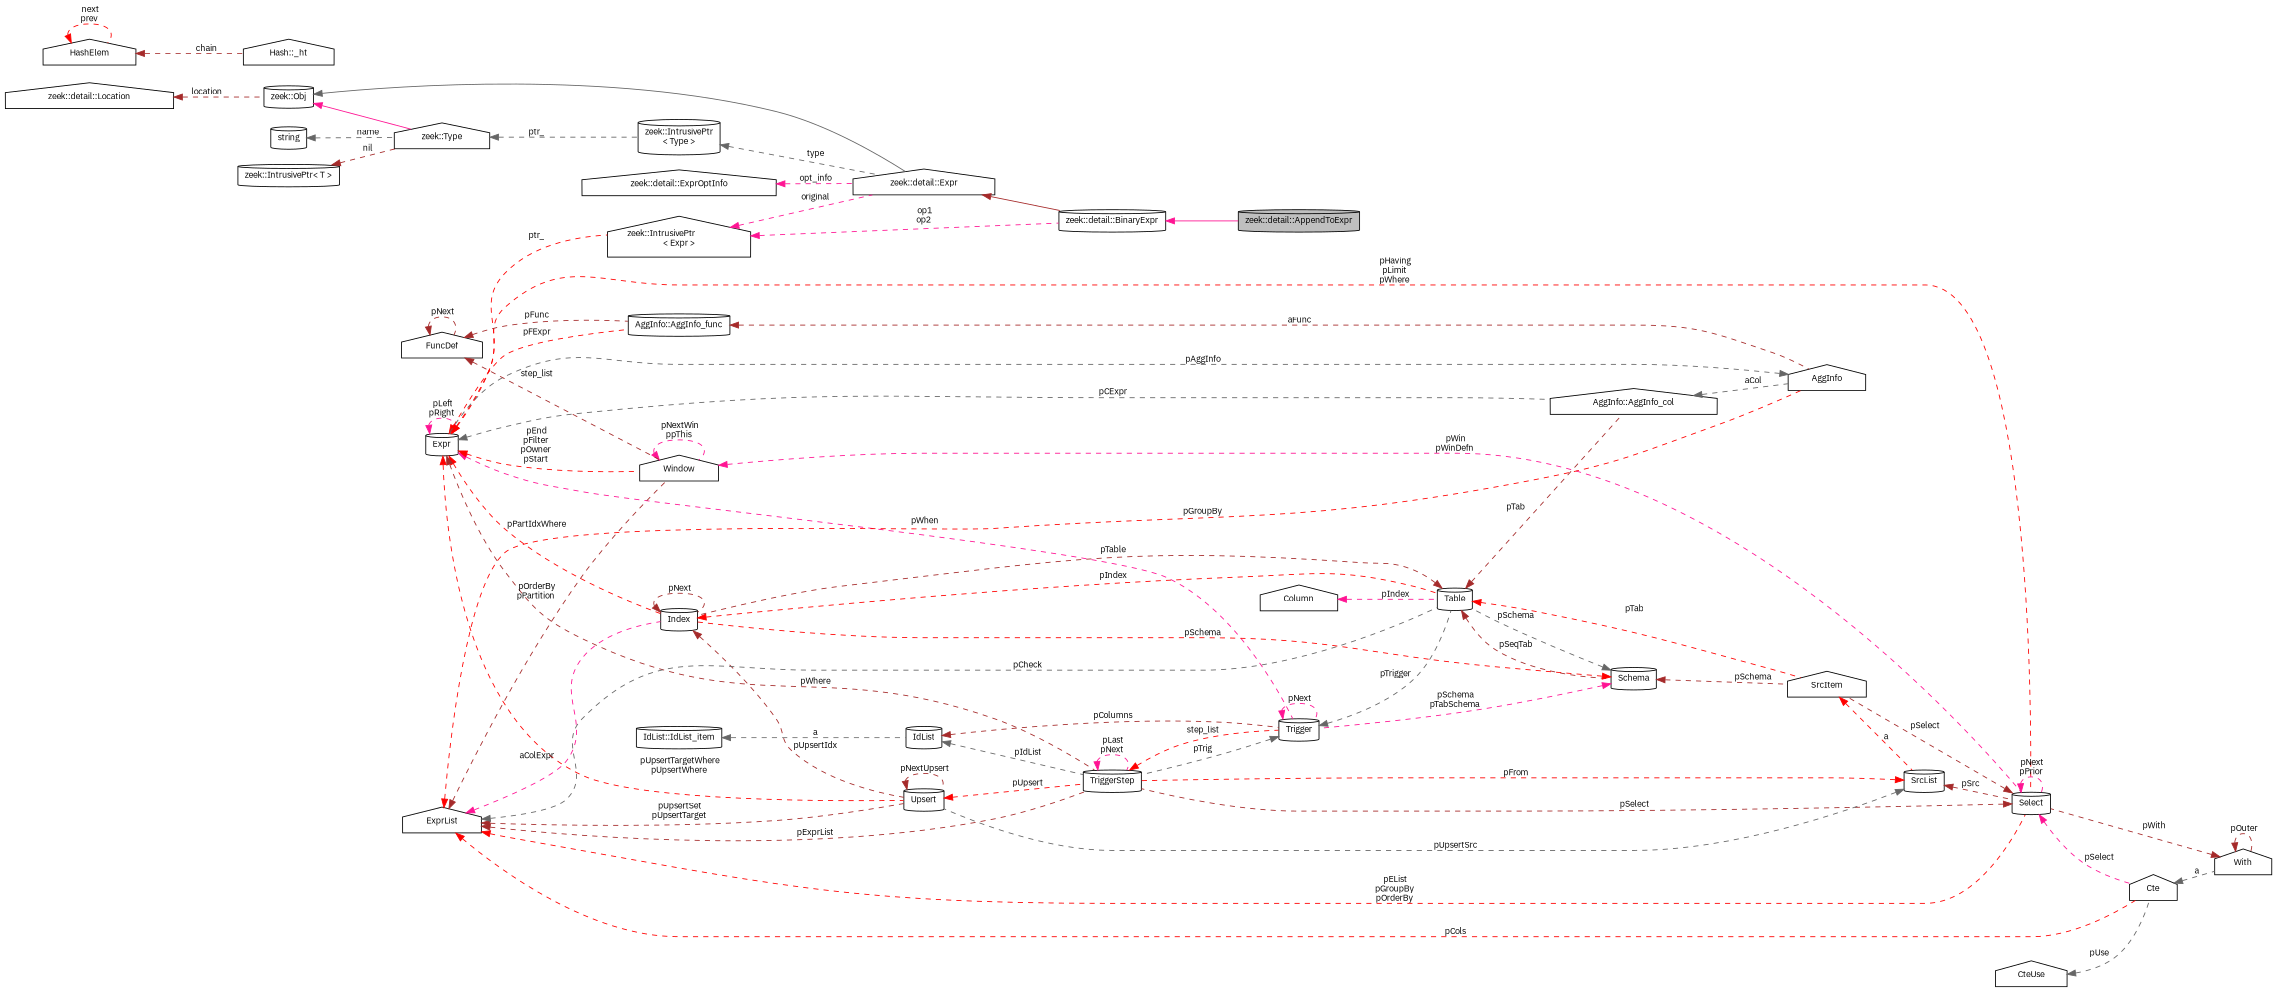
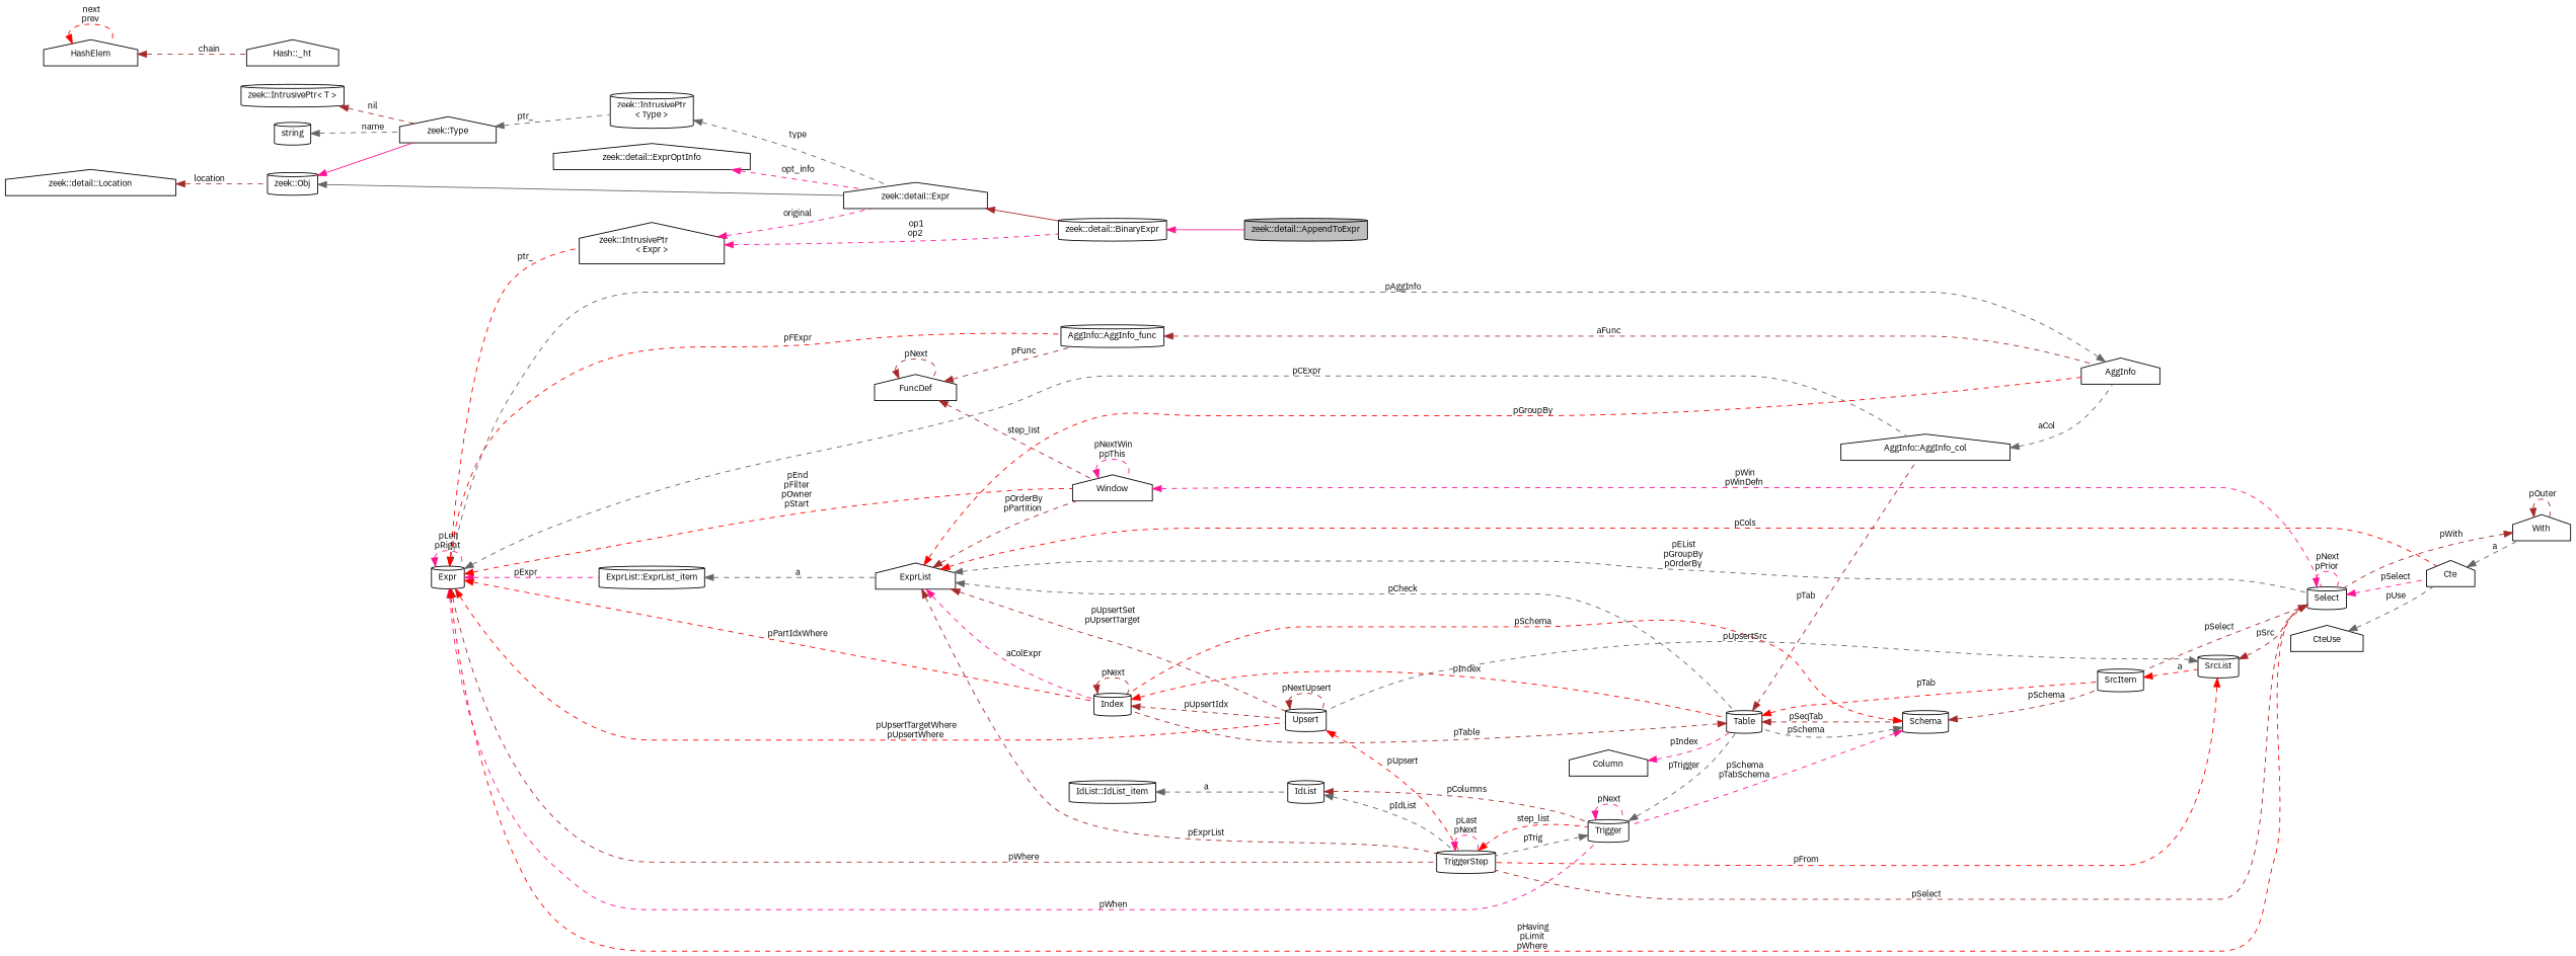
  digraph {
    fontname="IBM Plex Sans"
    rankdir=LR
    node [color=black fillcolor=white fontname="IBM Plex Sans" fontsize=10 shape=cylinder style=filled]
    edge [color=brown dir=back fontname="IBM Plex Sans" fontsize=10 labelfontname=Helvetica labelfontsize=10 style=dashed]
    n1 [fillcolor=grey75 fontcolor=black height=0.2 label="zeek::detail::AppendToExpr" width=0.4]
    n2 [height=0.2 label="zeek::detail::BinaryExpr" width=0.4]
    n3 [height=0.2 label="zeek::detail::Expr" shape=house width=0.4]
    n4 [height=0.2 label="zeek::Obj" width=0.4]
    n5 [height=0.2 label="zeek::Type" shape=house width=0.4]
    n6 [height=0.2 label="zeek::IntrusivePtr\l\< Type \>" width=0.4]
    n7 [height=0.2 label="zeek::detail::Location" shape=house width=0.4]
    n8 [height=0.2 label="zeek::IntrusivePtr\< T \>" width=0.4]
    n9 [height=0.2 label=string width=0.4]
    n10 [height=0.2 label="zeek::IntrusivePtr\l\< Expr \>" shape=house width=0.4]
    n11 [height=0.2 label=Expr width=0.4]
+   n12 [height=0.2 label="ExprList::ExprList_item" width=0.4]
    n13 [height=0.2 label="AggInfo::AggInfo_col" shape=house width=0.4]
    n14 [height=0.2 label=Index width=0.4]
    n15 [height=0.2 label=Trigger width=0.4]
    n16 [height=0.2 label=TriggerStep width=0.4]
    n17 [height=0.2 label=Select width=0.4]
    n18 [height=0.2 label=Window shape=house width=0.4]
    n19 [height=0.2 label=Upsert width=0.4]
    n20 [height=0.2 label="AggInfo::AggInfo_func" width=0.4]
    n21 [height=0.2 label=ExprList shape=house width=0.4]
    n22 [height=0.2 label=AggInfo shape=house width=0.4]
    n23 [height=0.2 label=Table width=0.4]
    n24 [height=0.2 label=Cte shape=house width=0.4]
-   n25 [height=0.2 label=SrcItem shape=house width=0.4]
+   n25 [height=0.2 label=SrcItem width=0.4]
    n26 [height=0.2 label=Schema width=0.4]
    n27 [height=0.2 label=With shape=house width=0.4]
    n28 [height=0.2 label=SrcList width=0.4]
    n29 [height=0.2 label=Column shape=house width=0.4]
    n30 [height=0.2 label=HashElem shape=house width=0.4]
    n31 [height=0.2 label="Hash::_ht" shape=house width=0.4]
    n32 [height=0.2 label=IdList width=0.4]
    n33 [height=0.2 label="IdList::IdList_item" width=0.4]
    n34 [height=0.2 label=CteUse shape=house width=0.4]
    n35 [height=0.2 label=FuncDef shape=house width=0.4]
    n36 [height=0.2 label="zeek::detail::ExprOptInfo" shape=house width=0.4]
    n2 -> n1 [color=deeppink style=solid]
    n3 -> n2 [style=solid]
    n4 -> n3 [color=gray40 style=solid]
    n4 -> n5 [color=deeppink style=solid]
    n5 -> n6 [color=gray40 label=" ptr_"]
    n6 -> n3 [color=gray40 label=" type"]
    n7 -> n4 [label=" location"]
    n8 -> n5 [label=" nil"]
    n9 -> n5 [color=gray40 label=" name"]
    n10 -> n2 [color=deeppink label=" op1\nop2"]
    n10 -> n3 [color=deeppink label=" original"]
    n11 -> n10 [color=red label=" ptr_"]
    n11 -> n11 [color=deeppink label=" pLeft\npRight"]
+   n11 -> n12 [color=deeppink label=" pExpr"]
    n11 -> n13 [color=gray40 label=" pCExpr"]
    n11 -> n14 [color=red label=" pPartIdxWhere"]
    n11 -> n15 [color=deeppink label=" pWhen"]
    n11 -> n16 [label=" pWhere"]
    n11 -> n17 [color=red label=" pHaving\npLimit\npWhere"]
    n11 -> n18 [color=red label=" pEnd\npFilter\npOwner\npStart"]
    n11 -> n19 [color=red label=" pUpsertTargetWhere\npUpsertWhere"]
    n11 -> n20 [color=red label=" pFExpr"]
+   n12 -> n21 [color=gray40 label=" a"]
    n13 -> n22 [color=gray40 label=" aCol"]
    n14 -> n14 [label=" pNext"]
    n14 -> n19 [label=" pUpsertIdx"]
    n14 -> n23 [color=red label=" pIndex"]
    n15 -> n15 [color=deeppink label=" pNext"]
    n15 -> n16 [color=gray40 label=" pTrig"]
    n15 -> n23 [color=gray40 label=" pTrigger"]
    n16 -> n15 [color=red label=" step_list"]
    n16 -> n16 [color=deeppink label=" pLast\npNext"]
    n17 -> n16 [label=" pSelect"]
    n17 -> n17 [color=deeppink label=" pNext\npPrior"]
    n17 -> n24 [color=deeppink label=" pSelect"]
    n17 -> n25 [label=" pSelect"]
    n18 -> n17 [color=deeppink label=" pWin\npWinDefn"]
    n18 -> n18 [color=deeppink label=" pNextWin\nppThis"]
    n19 -> n16 [color=red label=" pUpsert"]
    n19 -> n19 [label=" pNextUpsert"]
    n20 -> n22 [label=" aFunc"]
    n21 -> n14 [color=deeppink label=" aColExpr"]
    n21 -> n16 [label=" pExprList"]
-   n21 -> n17 [color=red label=" pEList\npGroupBy\npOrderBy"]
+   n21 -> n17 [color=gray40 label=" pEList\npGroupBy\npOrderBy"]
    n21 -> n18 [label=" pOrderBy\npPartition"]
    n21 -> n19 [label=" pUpsertSet\npUpsertTarget"]
    n21 -> n22 [color=red label=" pGroupBy"]
    n21 -> n23 [color=gray40 label=" pCheck"]
    n21 -> n24 [color=red label=" pCols"]
    n22 -> n11 [color=gray40 label=" pAggInfo"]
    n23 -> n13 [label=" pTab"]
    n23 -> n14 [label=" pTable"]
    n23 -> n25 [color=red label=" pTab"]
    n23 -> n26 [label=" pSeqTab"]
    n24 -> n27 [color=gray40 label=" a"]
    n25 -> n28 [color=red label=" a"]
    n26 -> n14 [color=red label=" pSchema"]
    n26 -> n15 [color=deeppink label=" pSchema\npTabSchema"]
    n26 -> n23 [color=gray40 label=" pSchema"]
    n26 -> n25 [label=" pSchema"]
    n27 -> n17 [label=" pWith"]
    n27 -> n27 [label=" pOuter"]
    n28 -> n16 [color=red label=" pFrom"]
    n28 -> n17 [label=" pSrc"]
    n28 -> n19 [color=gray40 label=" pUpsertSrc"]
    n29 -> n23 [color=deeppink label=" pIndex"]
    n30 -> n30 [color=red label=" next\nprev"]
    n30 -> n31 [label=" chain"]
    n32 -> n15 [label=" pColumns"]
    n32 -> n16 [color=gray40 label=" pIdList"]
    n33 -> n32 [color=gray40 label=" a"]
    n34 -> n24 [color=gray40 label=" pUse"]
    n35 -> n18 [label=" step_list"]
    n35 -> n20 [label=" pFunc"]
    n35 -> n35 [label=" pNext"]
    n36 -> n3 [color=deeppink label=" opt_info"]
  }
